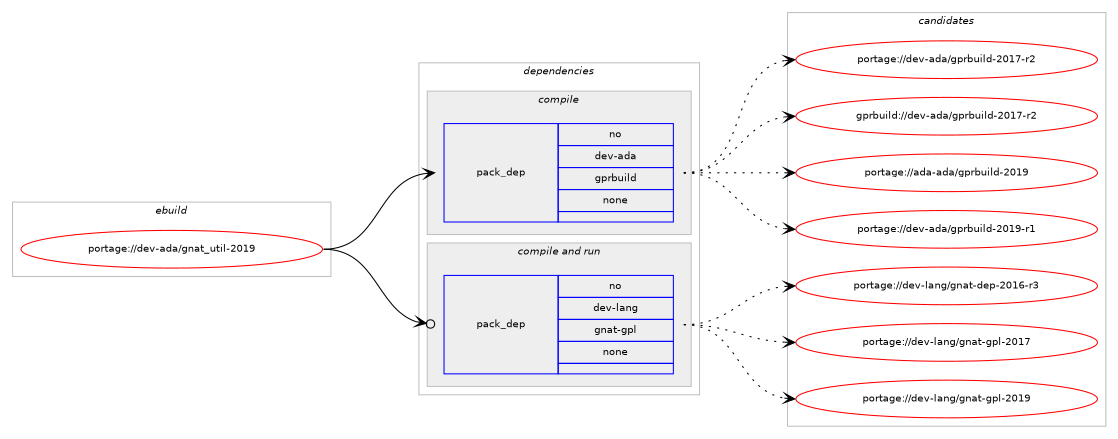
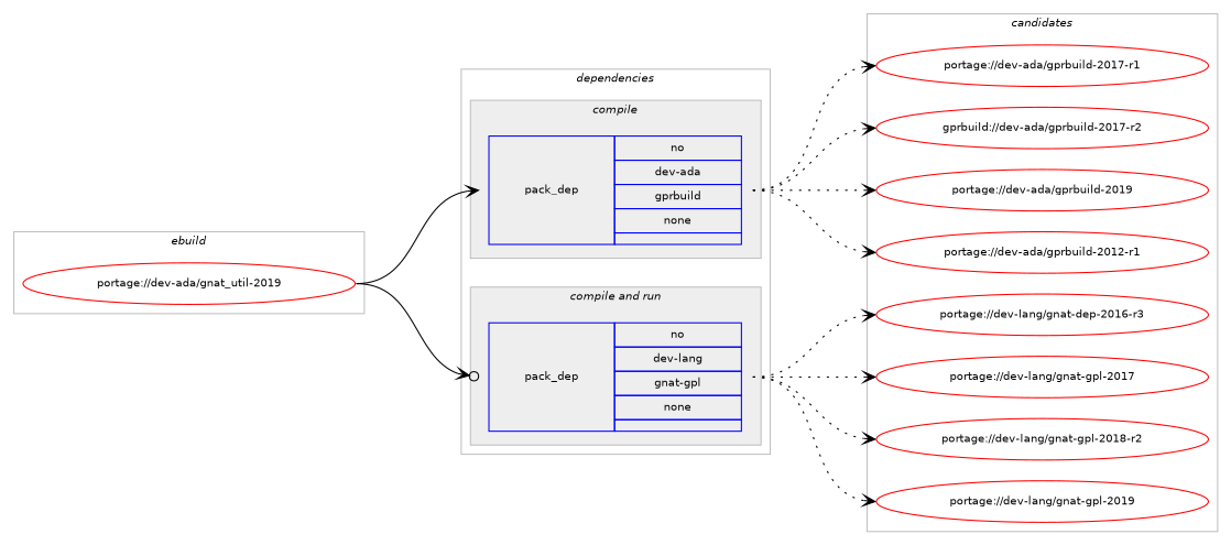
  digraph {
    compound=true
    concentrate=true
    fontname=Helvetica
    fontsize=10
    newrank=true
    rankdir=LR
    ranksep=1.5
    node [color=red fontname=Helvetica fontsize=10]
    edge [arrowhead=vee headport=w style=dotted tailport=e weight=100]
    n1 [label="portage://dev-ada/gnat_util-2019" width=4]
    n2 [color=blue label=<<TABLE BORDER="0" CELLBORDER="1" CELLSPACING="0" CELLPADDING="4" WIDTH="220"><TR><TD ROWSPAN="6" CELLPADDING="30">pack_dep</TD></TR><TR><TD WIDTH="110">no</TD></TR><TR><TD>dev-ada</TD></TR><TR><TD>gprbuild</TD></TR><TR><TD>none</TD></TR><TR><TD></TD></TR></TABLE>> shape=none]
    n3 [color=blue label=<<TABLE BORDER="0" CELLBORDER="1" CELLSPACING="0" CELLPADDING="4" WIDTH="220"><TR><TD ROWSPAN="6" CELLPADDING="30">pack_dep</TD></TR><TR><TD WIDTH="110">no</TD></TR><TR><TD>dev-lang</TD></TR><TR><TD>gnat-gpl</TD></TR><TR><TD>none</TD></TR><TR><TD></TD></TR></TABLE>> shape=none]
-   n4 [label="portage://dev-ada/gprbuild-2017-r2" width=4]
+   n4 [label="portage://dev-ada/gprbuild-2017-r1" width=4]
    n5 [label="gprbuild://dev-ada/gprbuild-2017-r2" width=4]
-   n6 [label="portage://ada-ada/gprbuild-2019" width=4]
-   n7 [label="portage://dev-ada/gprbuild-2019-r1" width=4]
+   n6 [label="portage://dev-ada/gprbuild-2019" width=4]
+   n7 [label="portage://dev-ada/gprbuild-2012-r1" width=4]
    n8 [label="portage://dev-lang/gnat-dep-2016-r3" width=4]
    n9 [label="portage://dev-lang/gnat-gpl-2017" width=4]
+   n10 [label="portage://dev-lang/gnat-gpl-2018-r2" width=4]
    n11 [label="portage://dev-lang/gnat-gpl-2019" width=4]
    subgraph cluster_1 {
      color=gray
      label=<<i>ebuild</i>>
      rank=same
      n1
    }
    subgraph cluster_2 {
      color=gray
      label=<<i>dependencies</i>>
      subgraph cluster_3 {
        color=gray
        fillcolor="#eeeeee"
        label=<<i>compile</i>>
        style=filled
        subgraph sub_4 {
          color=gray
          fillcolor="#eeeeee"
          label=<<i>compile</i>>
          style=filled
          n2
        }
      }
      subgraph cluster_5 {
        color=gray
        fillcolor="#eeeeee"
        label=<<i>compile and run</i>>
        style=filled
        subgraph sub_6 {
          color=gray
          fillcolor="#eeeeee"
          label=<<i>compile and run</i>>
          style=filled
          n3
        }
      }
      subgraph cluster_7 {
        color=gray
        fillcolor="#eeeeee"
        label=<<i>run</i>>
        style=filled
      }
    }
    subgraph cluster_8 {
      color=gray
      label=<<i>candidates</i>>
      rank=same
      subgraph sub_9 {
        color=black
        label=<<i>candidates</i>>
        nodesep=1
        rank=same
        n4
        n5
        n6
        n7
      }
      subgraph sub_10 {
        color=black
        label=<<i>candidates</i>>
        nodesep=1
        rank=same
        n8
        n9
+       n10
        n11
      }
    }
    n1 -> n2 [style=solid weight=20]
    n1 -> n3 [arrowhead=odotvee style=solid weight=20]
    n2 -> n4
    n2 -> n5
    n2 -> n6
    n2 -> n7
    n3 -> n8
    n3 -> n9
+   n3 -> n10
    n3 -> n11
  }
